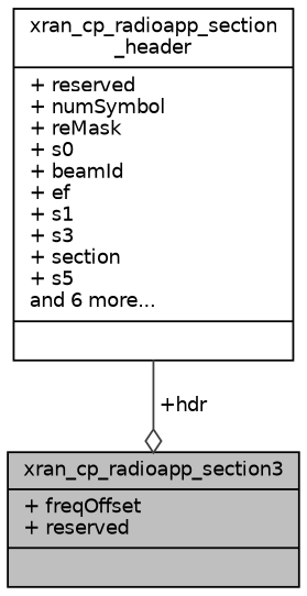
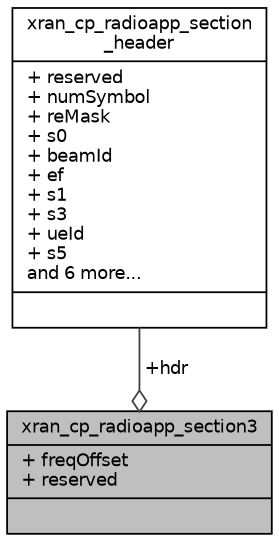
  digraph {
    node [color=black fontname=Helvetica fontsize=10 shape=record style=filled]
    n1 [fillcolor=grey75 fontcolor=black height=0.2 label="{xran_cp_radioapp_section3\n|+ freqOffset\l+ reserved\l|}" width=0.4]
-   n2 [fillcolor=white height=0.2 label="{xran_cp_radioapp_section\l_header\n|+ reserved\l+ numSymbol\l+ reMask\l+ s0\l+ beamId\l+ ef\l+ s1\l+ s3\l+ section\l+ s5\land 6 more...\l|}" width=0.4]
+   n2 [fillcolor=white height=0.2 label="{xran_cp_radioapp_section\l_header\n|+ reserved\l+ numSymbol\l+ reMask\l+ s0\l+ beamId\l+ ef\l+ s1\l+ s3\l+ ueId\l+ s5\land 6 more...\l|}" width=0.4]
    n2 -> n1 [arrowhead=odiamond color=grey25 fontname=Helvetica fontsize=10 label=" +hdr" labelfontname=Helvetica labelfontsize=10 style=solid]
  }
